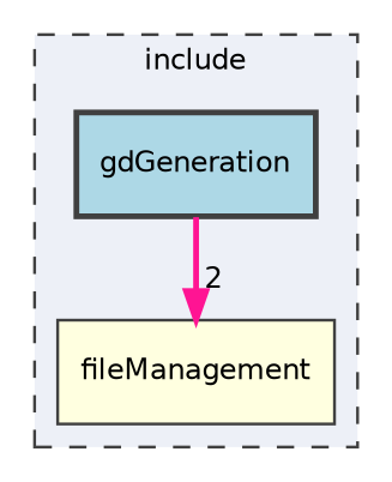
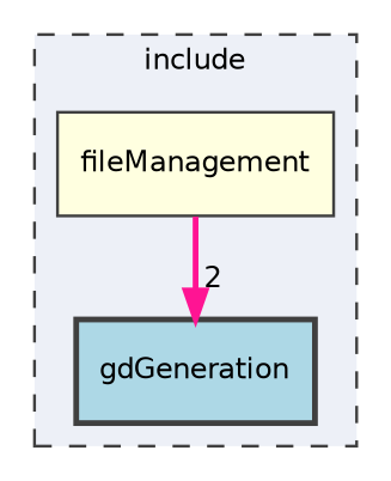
  digraph {
    compound=true
    node [color=grey25 fontname=Helvetica fontsize=10 shape=box]
    n1 [fillcolor=lightyellow label=fileManagement style="filled,"]
    n2 [fillcolor=lightblue label=gdGeneration style="filled,bold,"]
    subgraph cluster_1 {
      bgcolor="#edf0f7"
      fontname=Helvetica
      fontsize=10
      label=include
      pencolor=grey25
      style="filled,dashed,"
      n1
      n2
    }
-   n2 -> n1 [fontname=Helvetica fontsize=10 headlabel=2 labeldistance=1.5 labelfontname=Helvetica labelfontsize=10 color=deeppink style=bold]
+   n1 -> n2 [fontname=Helvetica fontsize=10 headlabel=2 labeldistance=1.5 labelfontname=Helvetica labelfontsize=10 color=deeppink style=bold]
  }
